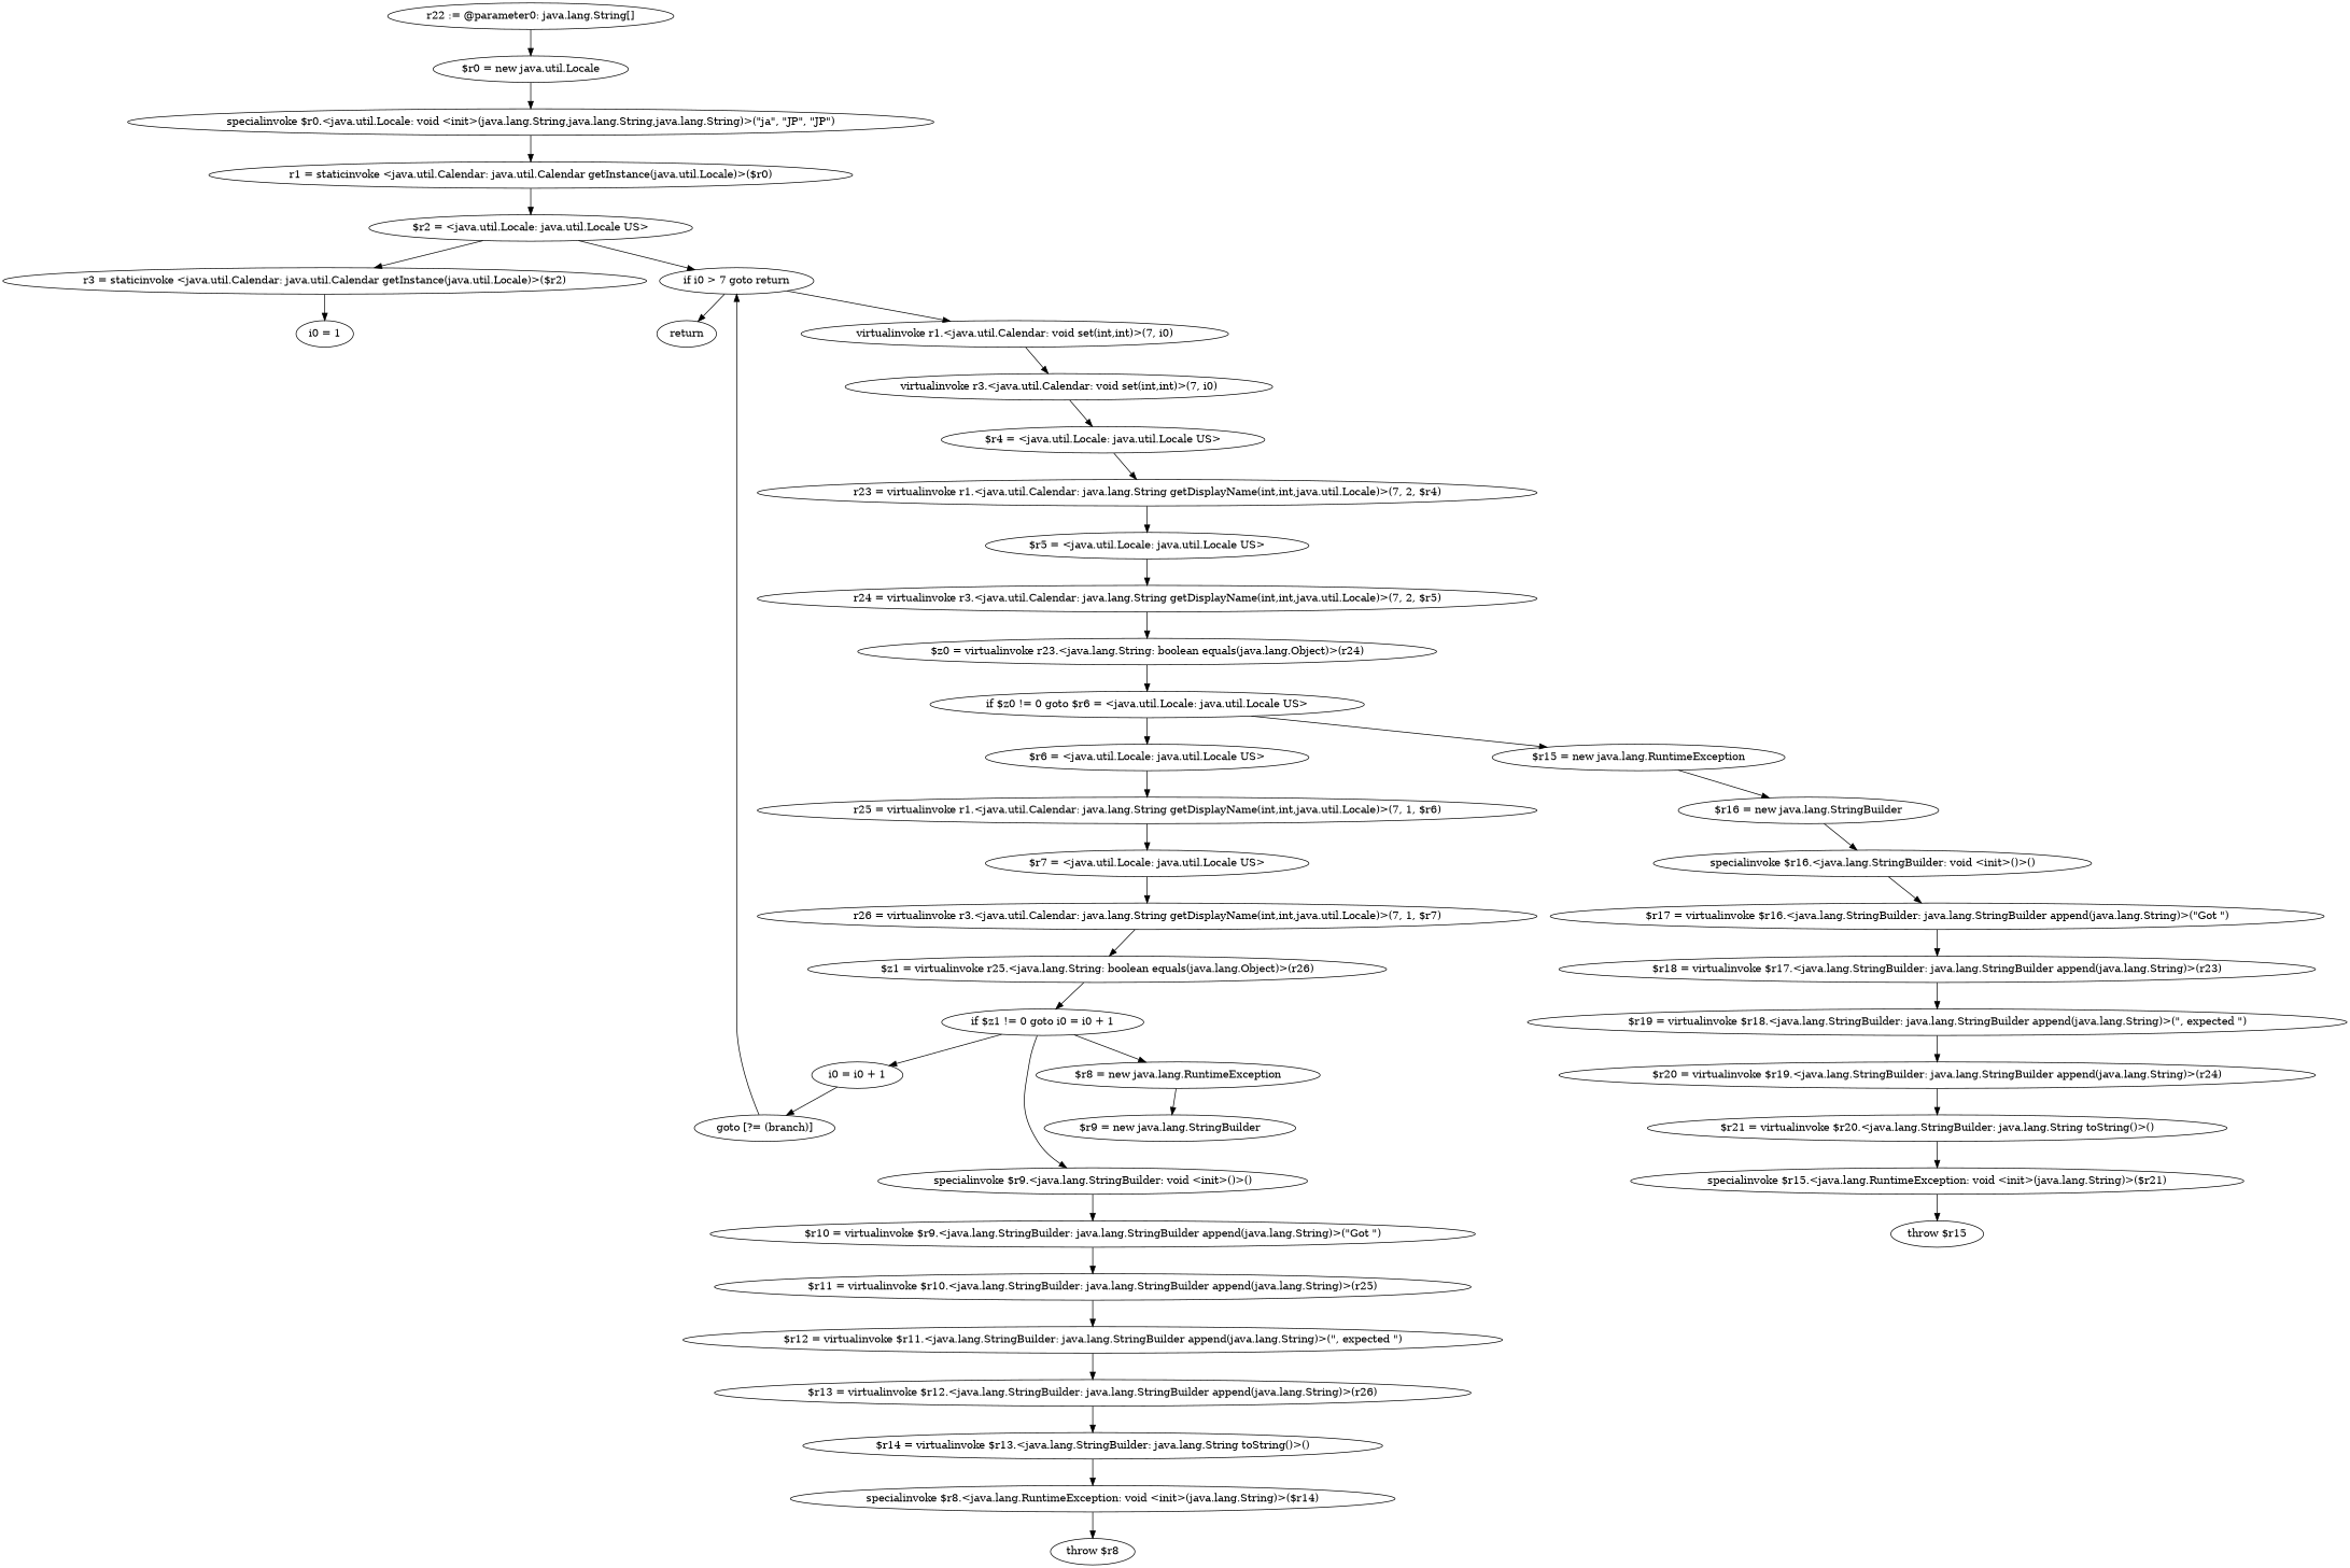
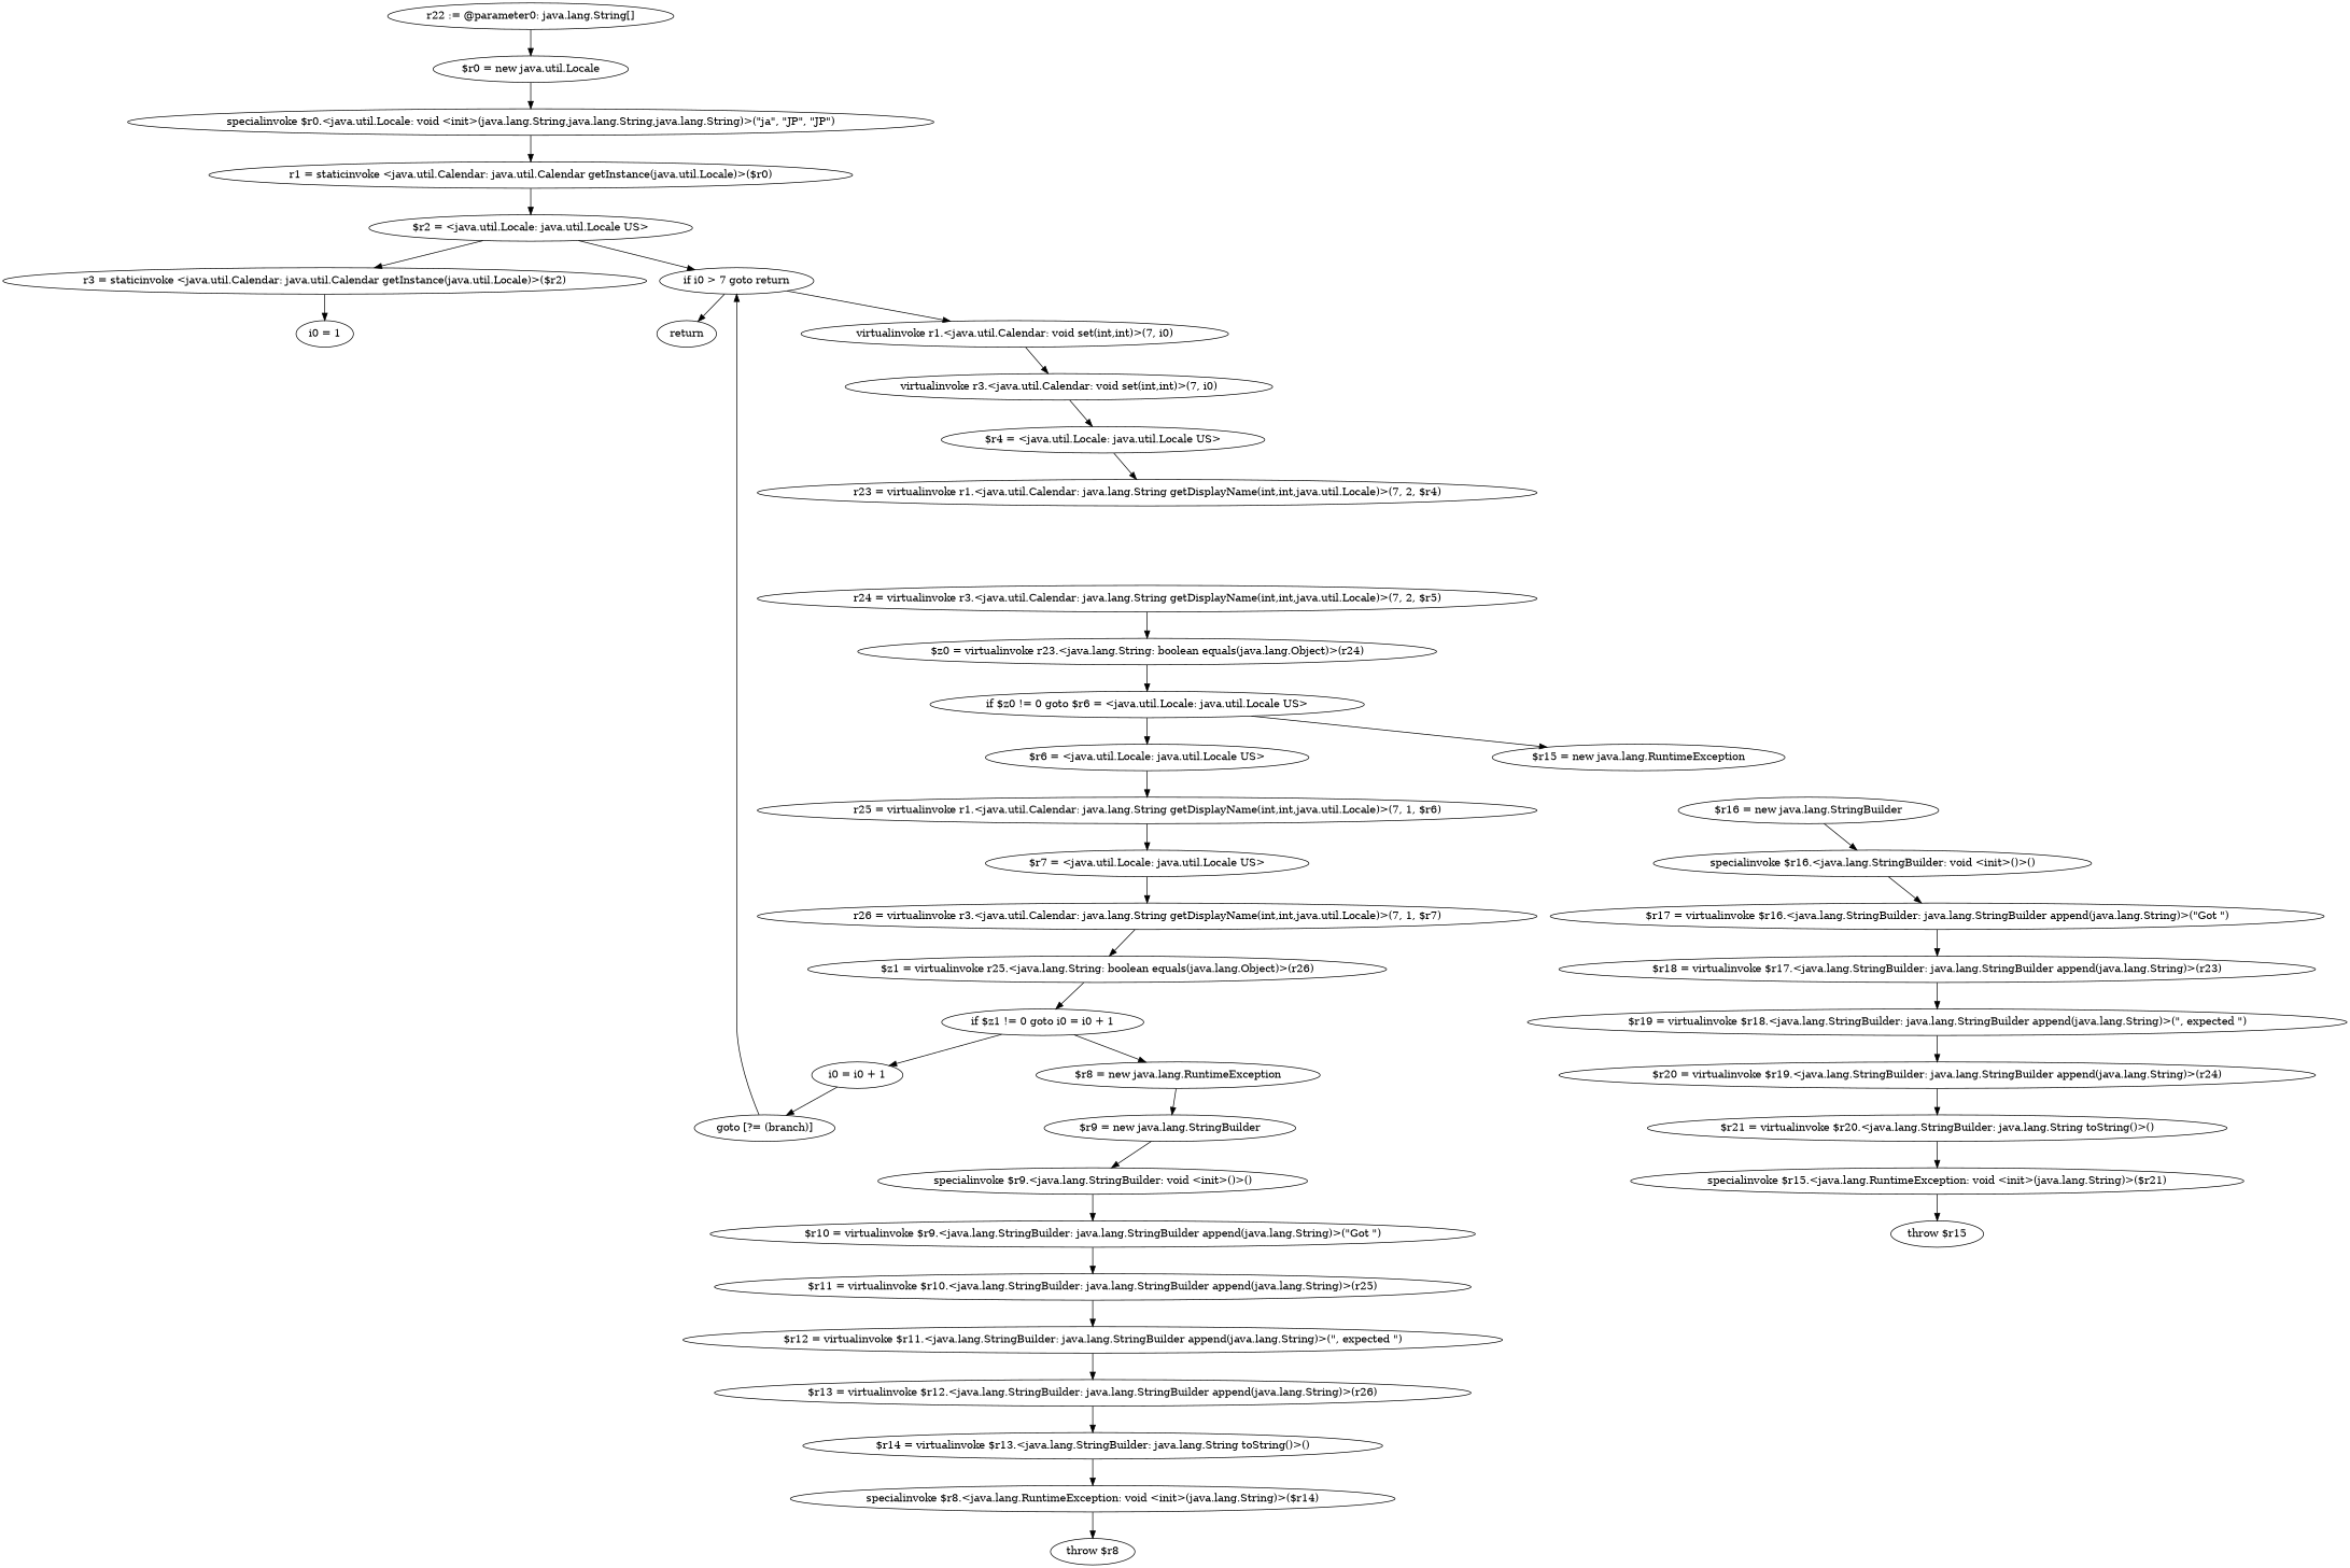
  digraph {
    "r22 := @parameter0: java.lang.String[]"
    "$r0 = new java.util.Locale"
    "specialinvoke $r0.<java.util.Locale: void <init>(java.lang.String,java.lang.String,java.lang.String)>(\"ja\", \"JP\", \"JP\")"
    "r1 = staticinvoke <java.util.Calendar: java.util.Calendar getInstance(java.util.Locale)>($r0)"
    "$r2 = <java.util.Locale: java.util.Locale US>"
    "r3 = staticinvoke <java.util.Calendar: java.util.Calendar getInstance(java.util.Locale)>($r2)"
    "if i0 > 7 goto return"
    "i0 = 1"
    "virtualinvoke r1.<java.util.Calendar: void set(int,int)>(7, i0)"
    return
    "virtualinvoke r3.<java.util.Calendar: void set(int,int)>(7, i0)"
    "$r4 = <java.util.Locale: java.util.Locale US>"
    "r23 = virtualinvoke r1.<java.util.Calendar: java.lang.String getDisplayName(int,int,java.util.Locale)>(7, 2, $r4)"
-   "$r5 = <java.util.Locale: java.util.Locale US>"
    "r24 = virtualinvoke r3.<java.util.Calendar: java.lang.String getDisplayName(int,int,java.util.Locale)>(7, 2, $r5)"
    "$z0 = virtualinvoke r23.<java.lang.String: boolean equals(java.lang.Object)>(r24)"
    "if $z0 != 0 goto $r6 = <java.util.Locale: java.util.Locale US>"
    "$r15 = new java.lang.RuntimeException"
    "$r6 = <java.util.Locale: java.util.Locale US>"
    "$r16 = new java.lang.StringBuilder"
    "r25 = virtualinvoke r1.<java.util.Calendar: java.lang.String getDisplayName(int,int,java.util.Locale)>(7, 1, $r6)"
    "specialinvoke $r16.<java.lang.StringBuilder: void <init>()>()"
    "$r17 = virtualinvoke $r16.<java.lang.StringBuilder: java.lang.StringBuilder append(java.lang.String)>(\"Got \")"
    "$r18 = virtualinvoke $r17.<java.lang.StringBuilder: java.lang.StringBuilder append(java.lang.String)>(r23)"
    "$r19 = virtualinvoke $r18.<java.lang.StringBuilder: java.lang.StringBuilder append(java.lang.String)>(\", expected \")"
    "$r20 = virtualinvoke $r19.<java.lang.StringBuilder: java.lang.StringBuilder append(java.lang.String)>(r24)"
    "$r21 = virtualinvoke $r20.<java.lang.StringBuilder: java.lang.String toString()>()"
    "specialinvoke $r15.<java.lang.RuntimeException: void <init>(java.lang.String)>($r21)"
    "throw $r15"
    "$r7 = <java.util.Locale: java.util.Locale US>"
    "r26 = virtualinvoke r3.<java.util.Calendar: java.lang.String getDisplayName(int,int,java.util.Locale)>(7, 1, $r7)"
    "$z1 = virtualinvoke r25.<java.lang.String: boolean equals(java.lang.Object)>(r26)"
    "if $z1 != 0 goto i0 = i0 + 1"
    "$r8 = new java.lang.RuntimeException"
    "i0 = i0 + 1"
    "$r9 = new java.lang.StringBuilder"
    "goto [?= (branch)]"
    "specialinvoke $r9.<java.lang.StringBuilder: void <init>()>()"
    "$r10 = virtualinvoke $r9.<java.lang.StringBuilder: java.lang.StringBuilder append(java.lang.String)>(\"Got \")"
    "$r11 = virtualinvoke $r10.<java.lang.StringBuilder: java.lang.StringBuilder append(java.lang.String)>(r25)"
    "$r12 = virtualinvoke $r11.<java.lang.StringBuilder: java.lang.StringBuilder append(java.lang.String)>(\", expected \")"
    "$r13 = virtualinvoke $r12.<java.lang.StringBuilder: java.lang.StringBuilder append(java.lang.String)>(r26)"
    "$r14 = virtualinvoke $r13.<java.lang.StringBuilder: java.lang.String toString()>()"
    "specialinvoke $r8.<java.lang.RuntimeException: void <init>(java.lang.String)>($r14)"
    "throw $r8"
    "r22 := @parameter0: java.lang.String[]" -> "$r0 = new java.util.Locale"
    "$r0 = new java.util.Locale" -> "specialinvoke $r0.<java.util.Locale: void <init>(java.lang.String,java.lang.String,java.lang.String)>(\"ja\", \"JP\", \"JP\")"
    "specialinvoke $r0.<java.util.Locale: void <init>(java.lang.String,java.lang.String,java.lang.String)>(\"ja\", \"JP\", \"JP\")" -> "r1 = staticinvoke <java.util.Calendar: java.util.Calendar getInstance(java.util.Locale)>($r0)"
    "r1 = staticinvoke <java.util.Calendar: java.util.Calendar getInstance(java.util.Locale)>($r0)" -> "$r2 = <java.util.Locale: java.util.Locale US>"
    "$r2 = <java.util.Locale: java.util.Locale US>" -> "r3 = staticinvoke <java.util.Calendar: java.util.Calendar getInstance(java.util.Locale)>($r2)"
    "$r2 = <java.util.Locale: java.util.Locale US>" -> "if i0 > 7 goto return"
    "r3 = staticinvoke <java.util.Calendar: java.util.Calendar getInstance(java.util.Locale)>($r2)" -> "i0 = 1"
    "if i0 > 7 goto return" -> "virtualinvoke r1.<java.util.Calendar: void set(int,int)>(7, i0)"
    "if i0 > 7 goto return" -> return
    "virtualinvoke r1.<java.util.Calendar: void set(int,int)>(7, i0)" -> "virtualinvoke r3.<java.util.Calendar: void set(int,int)>(7, i0)"
    "virtualinvoke r3.<java.util.Calendar: void set(int,int)>(7, i0)" -> "$r4 = <java.util.Locale: java.util.Locale US>"
    "$r4 = <java.util.Locale: java.util.Locale US>" -> "r23 = virtualinvoke r1.<java.util.Calendar: java.lang.String getDisplayName(int,int,java.util.Locale)>(7, 2, $r4)"
-   "r23 = virtualinvoke r1.<java.util.Calendar: java.lang.String getDisplayName(int,int,java.util.Locale)>(7, 2, $r4)" -> "$r5 = <java.util.Locale: java.util.Locale US>"
-   "$r5 = <java.util.Locale: java.util.Locale US>" -> "r24 = virtualinvoke r3.<java.util.Calendar: java.lang.String getDisplayName(int,int,java.util.Locale)>(7, 2, $r5)"
    "r24 = virtualinvoke r3.<java.util.Calendar: java.lang.String getDisplayName(int,int,java.util.Locale)>(7, 2, $r5)" -> "$z0 = virtualinvoke r23.<java.lang.String: boolean equals(java.lang.Object)>(r24)"
    "$z0 = virtualinvoke r23.<java.lang.String: boolean equals(java.lang.Object)>(r24)" -> "if $z0 != 0 goto $r6 = <java.util.Locale: java.util.Locale US>"
    "if $z0 != 0 goto $r6 = <java.util.Locale: java.util.Locale US>" -> "$r15 = new java.lang.RuntimeException"
    "if $z0 != 0 goto $r6 = <java.util.Locale: java.util.Locale US>" -> "$r6 = <java.util.Locale: java.util.Locale US>"
-   "$r15 = new java.lang.RuntimeException" -> "$r16 = new java.lang.StringBuilder"
    "$r6 = <java.util.Locale: java.util.Locale US>" -> "r25 = virtualinvoke r1.<java.util.Calendar: java.lang.String getDisplayName(int,int,java.util.Locale)>(7, 1, $r6)"
    "$r16 = new java.lang.StringBuilder" -> "specialinvoke $r16.<java.lang.StringBuilder: void <init>()>()"
    "r25 = virtualinvoke r1.<java.util.Calendar: java.lang.String getDisplayName(int,int,java.util.Locale)>(7, 1, $r6)" -> "$r7 = <java.util.Locale: java.util.Locale US>"
    "specialinvoke $r16.<java.lang.StringBuilder: void <init>()>()" -> "$r17 = virtualinvoke $r16.<java.lang.StringBuilder: java.lang.StringBuilder append(java.lang.String)>(\"Got \")"
    "$r17 = virtualinvoke $r16.<java.lang.StringBuilder: java.lang.StringBuilder append(java.lang.String)>(\"Got \")" -> "$r18 = virtualinvoke $r17.<java.lang.StringBuilder: java.lang.StringBuilder append(java.lang.String)>(r23)"
    "$r18 = virtualinvoke $r17.<java.lang.StringBuilder: java.lang.StringBuilder append(java.lang.String)>(r23)" -> "$r19 = virtualinvoke $r18.<java.lang.StringBuilder: java.lang.StringBuilder append(java.lang.String)>(\", expected \")"
    "$r19 = virtualinvoke $r18.<java.lang.StringBuilder: java.lang.StringBuilder append(java.lang.String)>(\", expected \")" -> "$r20 = virtualinvoke $r19.<java.lang.StringBuilder: java.lang.StringBuilder append(java.lang.String)>(r24)"
    "$r20 = virtualinvoke $r19.<java.lang.StringBuilder: java.lang.StringBuilder append(java.lang.String)>(r24)" -> "$r21 = virtualinvoke $r20.<java.lang.StringBuilder: java.lang.String toString()>()"
    "$r21 = virtualinvoke $r20.<java.lang.StringBuilder: java.lang.String toString()>()" -> "specialinvoke $r15.<java.lang.RuntimeException: void <init>(java.lang.String)>($r21)"
    "specialinvoke $r15.<java.lang.RuntimeException: void <init>(java.lang.String)>($r21)" -> "throw $r15"
    "$r7 = <java.util.Locale: java.util.Locale US>" -> "r26 = virtualinvoke r3.<java.util.Calendar: java.lang.String getDisplayName(int,int,java.util.Locale)>(7, 1, $r7)"
    "r26 = virtualinvoke r3.<java.util.Calendar: java.lang.String getDisplayName(int,int,java.util.Locale)>(7, 1, $r7)" -> "$z1 = virtualinvoke r25.<java.lang.String: boolean equals(java.lang.Object)>(r26)"
    "$z1 = virtualinvoke r25.<java.lang.String: boolean equals(java.lang.Object)>(r26)" -> "if $z1 != 0 goto i0 = i0 + 1"
    "if $z1 != 0 goto i0 = i0 + 1" -> "$r8 = new java.lang.RuntimeException"
    "if $z1 != 0 goto i0 = i0 + 1" -> "i0 = i0 + 1"
    "$r8 = new java.lang.RuntimeException" -> "$r9 = new java.lang.StringBuilder"
    "i0 = i0 + 1" -> "goto [?= (branch)]"
-   "if $z1 != 0 goto i0 = i0 + 1" -> "specialinvoke $r9.<java.lang.StringBuilder: void <init>()>()"
+   "$r9 = new java.lang.StringBuilder" -> "specialinvoke $r9.<java.lang.StringBuilder: void <init>()>()"
    "goto [?= (branch)]" -> "if i0 > 7 goto return"
    "specialinvoke $r9.<java.lang.StringBuilder: void <init>()>()" -> "$r10 = virtualinvoke $r9.<java.lang.StringBuilder: java.lang.StringBuilder append(java.lang.String)>(\"Got \")"
    "$r10 = virtualinvoke $r9.<java.lang.StringBuilder: java.lang.StringBuilder append(java.lang.String)>(\"Got \")" -> "$r11 = virtualinvoke $r10.<java.lang.StringBuilder: java.lang.StringBuilder append(java.lang.String)>(r25)"
    "$r11 = virtualinvoke $r10.<java.lang.StringBuilder: java.lang.StringBuilder append(java.lang.String)>(r25)" -> "$r12 = virtualinvoke $r11.<java.lang.StringBuilder: java.lang.StringBuilder append(java.lang.String)>(\", expected \")"
    "$r12 = virtualinvoke $r11.<java.lang.StringBuilder: java.lang.StringBuilder append(java.lang.String)>(\", expected \")" -> "$r13 = virtualinvoke $r12.<java.lang.StringBuilder: java.lang.StringBuilder append(java.lang.String)>(r26)"
    "$r13 = virtualinvoke $r12.<java.lang.StringBuilder: java.lang.StringBuilder append(java.lang.String)>(r26)" -> "$r14 = virtualinvoke $r13.<java.lang.StringBuilder: java.lang.String toString()>()"
    "$r14 = virtualinvoke $r13.<java.lang.StringBuilder: java.lang.String toString()>()" -> "specialinvoke $r8.<java.lang.RuntimeException: void <init>(java.lang.String)>($r14)"
    "specialinvoke $r8.<java.lang.RuntimeException: void <init>(java.lang.String)>($r14)" -> "throw $r8"
  }
